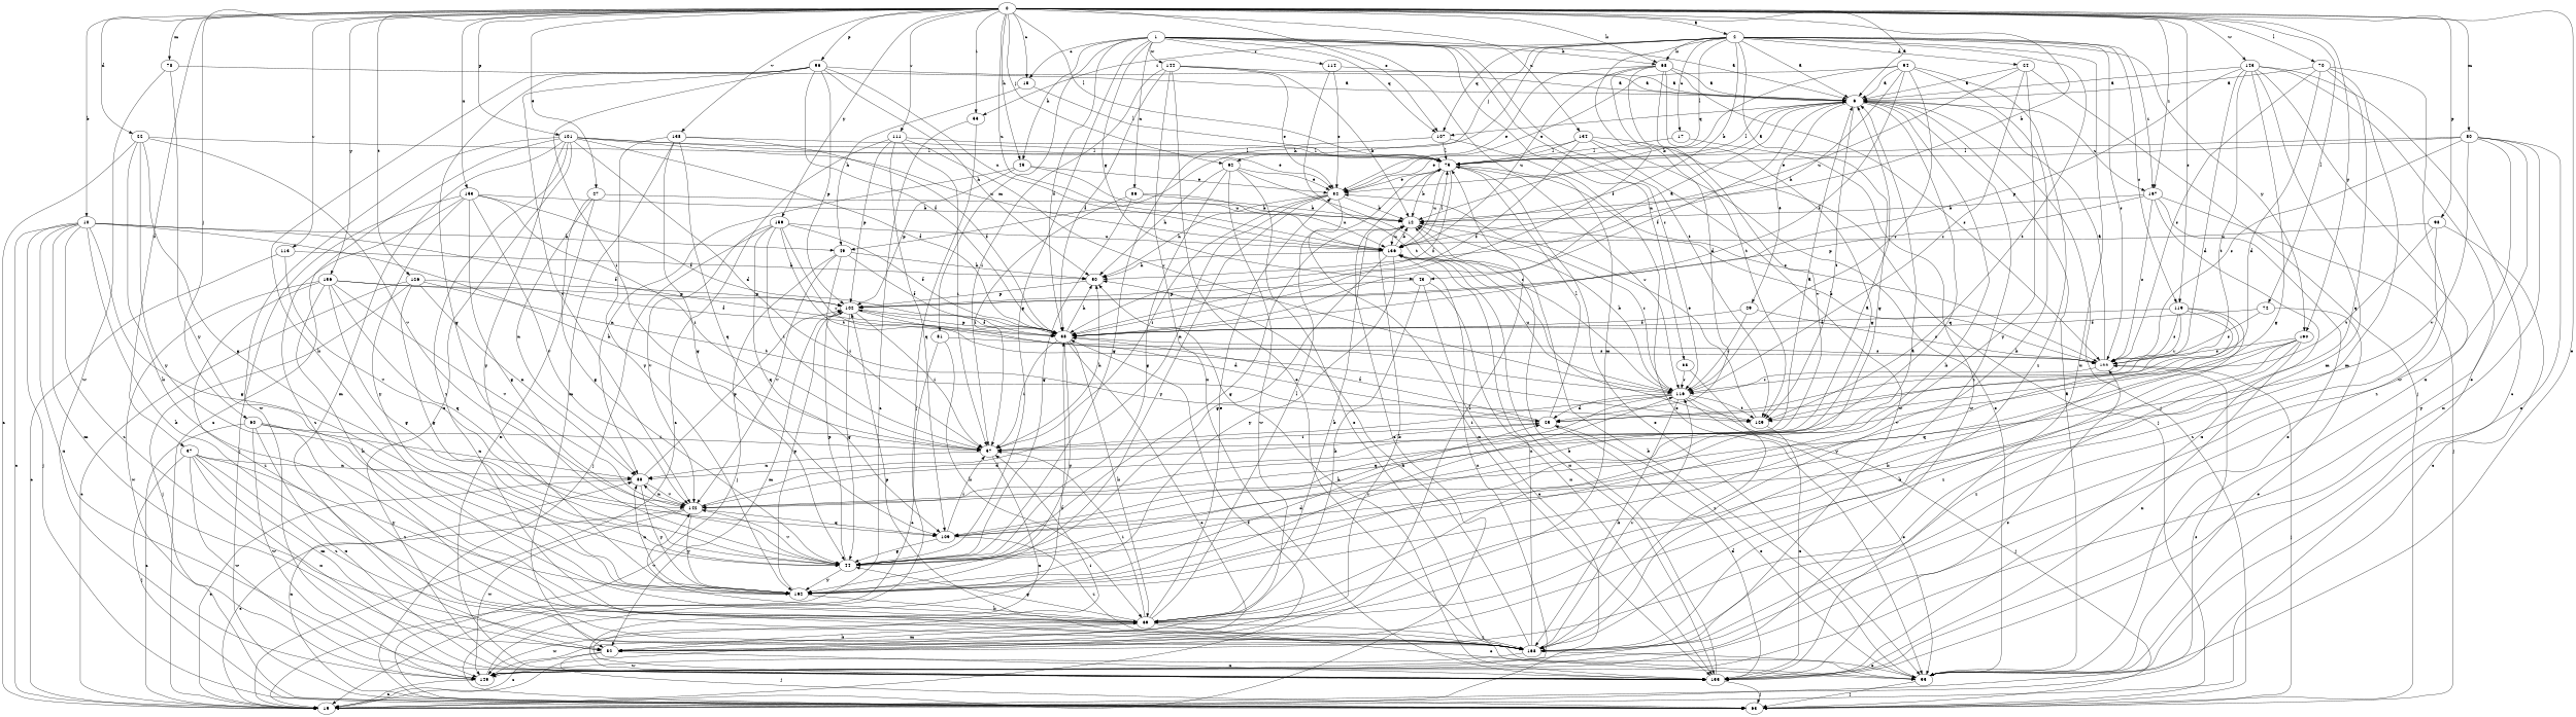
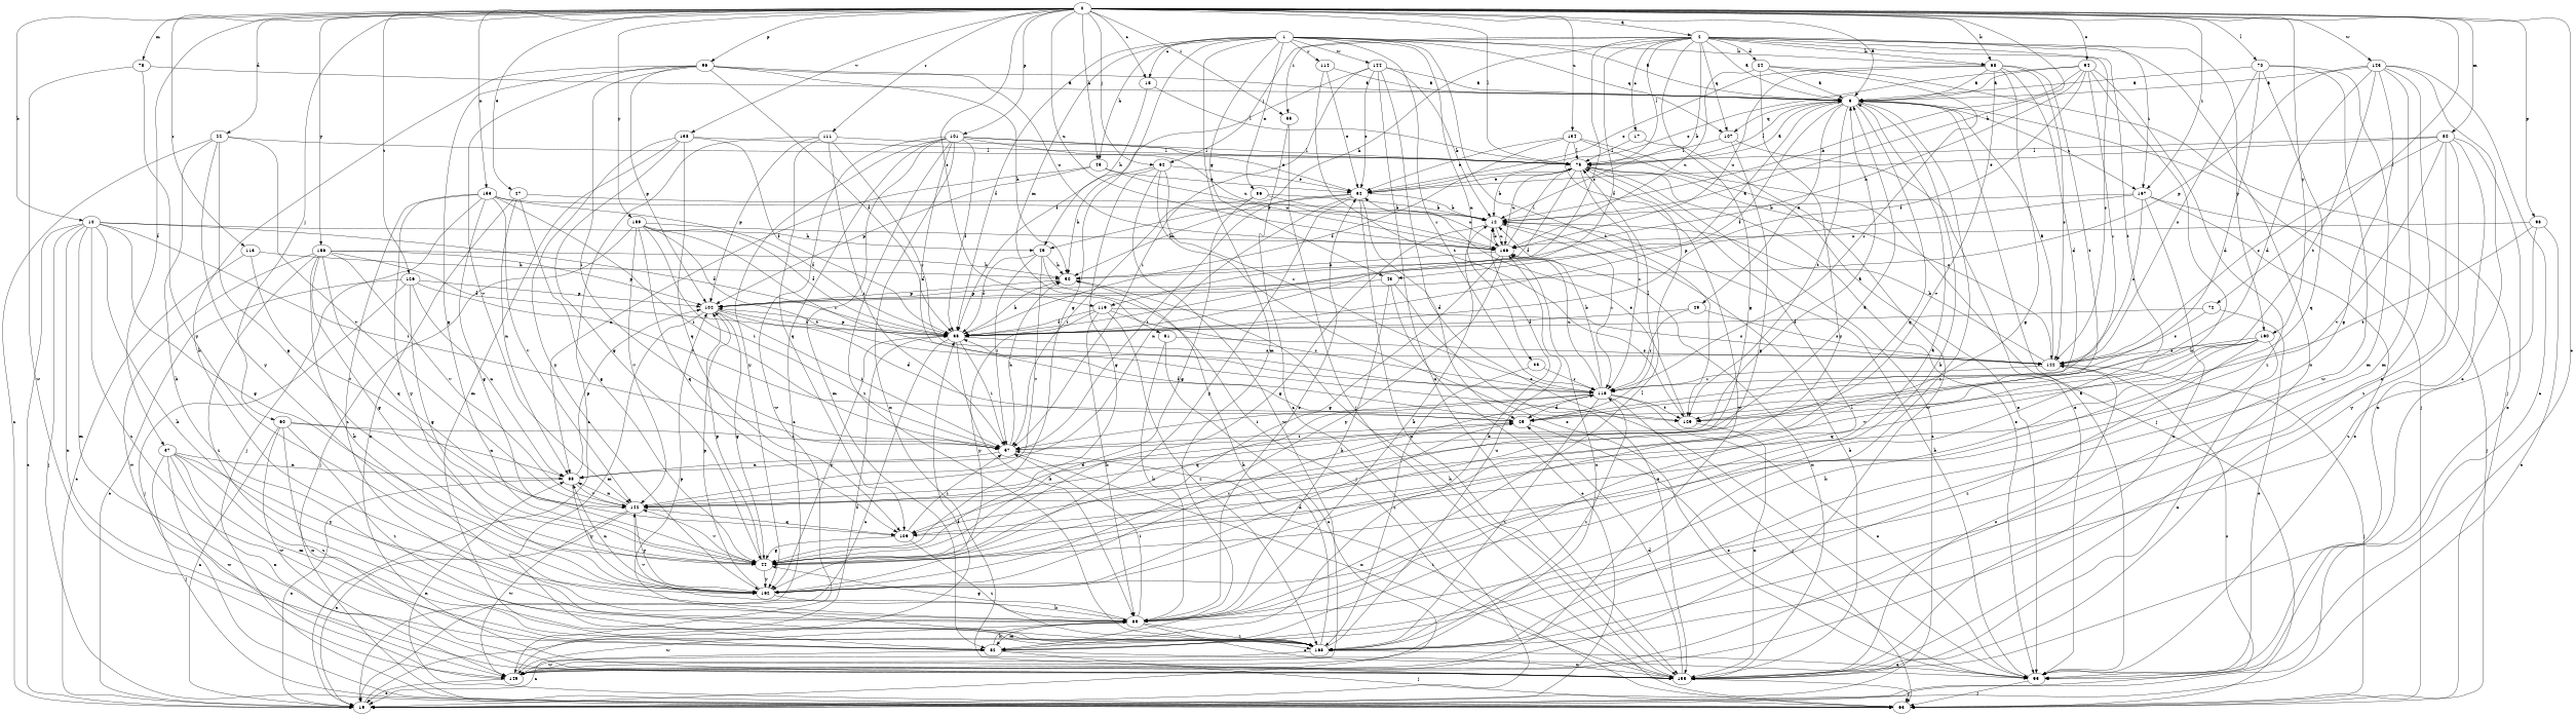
  strict digraph {
    0
    2
    6
    10
    12
    15
    22
    27
    37
    45
    55
    60
    62
    68
    70
    72
    75
    78
    80
    94
    95
    96
    98
    101
    111
    113
    119
    126
    134
    136
    138
    143
    153
    156
    159
    160
    167
    38
    44
    107
    129
    17
    24
    49
    122
    155
    43
    29
    63
    69
    109
    168
    82
    19
    57
    116
    142
    162
    88
    149
    32
    102
    50
    25
    1
    81
    85
    86
    114
    144
    0 -> 2 [label=a]
    0 -> 6 [label=a]
    0 -> 10 [label=b]
    0 -> 12 [label=b]
    0 -> 15 [label=c]
    0 -> 22 [label=d]
    0 -> 27 [label=e]
    0 -> 37 [label=f]
    0 -> 45 [label=h]
    0 -> 55 [label=i]
    0 -> 60 [label=j]
    0 -> 62 [label=j]
    0 -> 68 [label=k]
    0 -> 70 [label=l]
    0 -> 72 [label=l]
    0 -> 75 [label=l]
    0 -> 78 [label=m]
    0 -> 80 [label=m]
-   0 -> 107 [label=o]
+   0 -> 94 [label=o]
    0 -> 95 [label=o]
    0 -> 96 [label=p]
    0 -> 98 [label=p]
    0 -> 101 [label=p]
    0 -> 111 [label=r]
    0 -> 113 [label=r]
    0 -> 119 [label=s]
    0 -> 126 [label=t]
    0 -> 134 [label=u]
    0 -> 136 [label=u]
    0 -> 138 [label=v]
    0 -> 143 [label=w]
    0 -> 153 [label=x]
    0 -> 156 [label=y]
    0 -> 159 [label=y]
    0 -> 160 [label=y]
    0 -> 167 [label=z]
    2 -> 6 [label=a]
    2 -> 12 [label=b]
    2 -> 55 [label=i]
    2 -> 62 [label=j]
    2 -> 68 [label=k]
    2 -> 75 [label=l]
    2 -> 119 [label=s]
    2 -> 160 [label=y]
    2 -> 167 [label=z]
    2 -> 38 [label=f]
    2 -> 44 [label=g]
    2 -> 107 [label=q]
    2 -> 129 [label=t]
    2 -> 17 [label=c]
    2 -> 24 [label=d]
    2 -> 49 [label=h]
    2 -> 122 [label=s]
    2 -> 155 [label=x]
    6 -> 75 [label=l]
    6 -> 167 [label=z]
    6 -> 38 [label=f]
    6 -> 107 [label=q]
    6 -> 129 [label=t]
    6 -> 43 [label=a]
    6 -> 29 [label=e]
    6 -> 63 [label=j]
    6 -> 69 [label=k]
    6 -> 109 [label=q]
    6 -> 168 [label=z]
    10 -> 38 [label=f]
    10 -> 44 [label=g]
    10 -> 49 [label=h]
    10 -> 155 [label=x]
    10 -> 63 [label=j]
    10 -> 69 [label=k]
    10 -> 168 [label=z]
    10 -> 82 [label=m]
    10 -> 19 [label=c]
-   10 -> 57 [label=h]
+   10 -> 57 [label=i]
    12 -> 136 [label=u]
    12 -> 44 [label=g]
    12 -> 116 [label=r]
    15 -> 75 [label=l]
    15 -> 49 [label=h]
    22 -> 75 [label=l]
    22 -> 44 [label=g]
    22 -> 69 [label=k]
    22 -> 19 [label=c]
    22 -> 142 [label=v]
    22 -> 162 [label=y]
    27 -> 12 [label=b]
    27 -> 44 [label=g]
    27 -> 155 [label=x]
    27 -> 88 [label=n]
    37 -> 155 [label=x]
    37 -> 63 [label=j]
    37 -> 168 [label=z]
    37 -> 82 [label=m]
    37 -> 162 [label=y]
    37 -> 88 [label=n]
    37 -> 149 [label=w]
    45 -> 136 [label=u]
    45 -> 88 [label=n]
    45 -> 32 [label=e]
    45 -> 102 [label=p]
    55 -> 63 [label=j]
    55 -> 19 [label=c]
    60 -> 155 [label=x]
    60 -> 168 [label=z]
    60 -> 19 [label=c]
    60 -> 57 [label=i]
    60 -> 88 [label=n]
    60 -> 149 [label=w]
    62 -> 95 [label=o]
    62 -> 44 [label=g]
    62 -> 116 [label=r]
    62 -> 149 [label=w]
    62 -> 32 [label=e]
    62 -> 50 [label=h]
    68 -> 6 [label=a]
    68 -> 136 [label=u]
    68 -> 44 [label=g]
    68 -> 129 [label=t]
    68 -> 122 [label=s]
    68 -> 142 [label=v]
    68 -> 32 [label=e]
    68 -> 25 [label=d]
    70 -> 6 [label=a]
    70 -> 122 [label=s]
    70 -> 109 [label=q]
    70 -> 82 [label=m]
    70 -> 149 [label=w]
    70 -> 25 [label=d]
    72 -> 95 [label=o]
    72 -> 38 [label=f]
    72 -> 122 [label=s]
    75 -> 6 [label=a]
    75 -> 12 [label=b]
    75 -> 95 [label=o]
    75 -> 136 [label=u]
    75 -> 38 [label=f]
    75 -> 122 [label=s]
    75 -> 19 [label=c]
    75 -> 116 [label=r]
    75 -> 32 [label=e]
    78 -> 6 [label=a]
    78 -> 162 [label=y]
    78 -> 149 [label=w]
    80 -> 75 [label=l]
    80 -> 95 [label=o]
    80 -> 122 [label=s]
    80 -> 155 [label=x]
    80 -> 168 [label=z]
    80 -> 142 [label=v]
    80 -> 149 [label=y]
    80 -> 32 [label=e]
    94 -> 6 [label=a]
    94 -> 12 [label=b]
    94 -> 38 [label=f]
    94 -> 69 [label=k]
    94 -> 168 [label=z]
    94 -> 116 [label=r]
    94 -> 32 [label=e]
    94 -> 50 [label=h]
    95 -> 6 [label=a]
    95 -> 12 [label=b]
    95 -> 63 [label=j]
    96 -> 6 [label=a]
    96 -> 136 [label=u]
    96 -> 38 [label=f]
    96 -> 44 [label=g]
    96 -> 69 [label=k]
    96 -> 57 [label=i]
    96 -> 142 [label=v]
    96 -> 102 [label=p]
    96 -> 50 [label=h]
    98 -> 136 [label=u]
    98 -> 129 [label=t]
    98 -> 168 [label=z]
    98 -> 19 [label=c]
    101 -> 75 [label=l]
    101 -> 136 [label=u]
    101 -> 38 [label=f]
    101 -> 155 [label=x]
    101 -> 168 [label=z]
    101 -> 82 [label=m]
    101 -> 19 [label=c]
    101 -> 162 [label=y]
    101 -> 149 [label=w]
    101 -> 32 [label=e]
    101 -> 25 [label=d]
    111 -> 75 [label=l]
    111 -> 109 [label=q]
    111 -> 19 [label=c]
    111 -> 57 [label=i]
    111 -> 116 [label=r]
    111 -> 102 [label=p]
    113 -> 19 [label=c]
    113 -> 142 [label=v]
    113 -> 50 [label=h]
    119 -> 38 [label=f]
    119 -> 122 [label=s]
    119 -> 69 [label=k]
    119 -> 168 [label=z]
    119 -> 116 [label=r]
    119 -> 162 [label=y]
    126 -> 44 [label=g]
    126 -> 129 [label=t]
    126 -> 63 [label=j]
    126 -> 19 [label=c]
    126 -> 88 [label=n]
    126 -> 102 [label=p]
    134 -> 75 [label=l]
    134 -> 95 [label=o]
    134 -> 38 [label=f]
    134 -> 63 [label=j]
    134 -> 149 [label=w]
    134 -> 32 [label=e]
    136 -> 12 [label=b]
    136 -> 75 [label=l]
    136 -> 44 [label=g]
    136 -> 155 [label=x]
    136 -> 162 [label=y]
    136 -> 50 [label=h]
    138 -> 75 [label=l]
    138 -> 38 [label=f]
    138 -> 44 [label=g]
    138 -> 109 [label=q]
    138 -> 82 [label=m]
    138 -> 162 [label=y]
    143 -> 6 [label=a]
    143 -> 95 [label=o]
    143 -> 44 [label=g]
    143 -> 129 [label=t]
    143 -> 155 [label=x]
    143 -> 82 [label=m]
    143 -> 19 [label=c]
    143 -> 102 [label=p]
    143 -> 25 [label=d]
    153 -> 12 [label=b]
    153 -> 38 [label=f]
    153 -> 44 [label=g]
    153 -> 63 [label=j]
    153 -> 168 [label=z]
    153 -> 57 [label=i]
    153 -> 142 [label=v]
    153 -> 162 [label=y]
    156 -> 38 [label=f]
    156 -> 44 [label=g]
    156 -> 69 [label=k]
    156 -> 109 [label=q]
    156 -> 168 [label=z]
    156 -> 142 [label=v]
    156 -> 149 [label=w]
    156 -> 102 [label=p]
+   156 -> 50 [label=h]
    159 -> 136 [label=u]
    159 -> 38 [label=f]
    159 -> 129 [label=t]
    159 -> 63 [label=j]
    159 -> 109 [label=q]
    159 -> 57 [label=i]
    159 -> 116 [label=r]
    159 -> 142 [label=v]
    160 -> 122 [label=s]
    160 -> 155 [label=x]
    160 -> 69 [label=k]
    160 -> 109 [label=q]
    160 -> 168 [label=z]
    160 -> 142 [label=v]
    167 -> 12 [label=b]
    167 -> 95 [label=o]
    167 -> 122 [label=s]
    167 -> 155 [label=x]
    167 -> 63 [label=j]
    167 -> 102 [label=p]
    38 -> 122 [label=s]
    38 -> 69 [label=k]
    38 -> 19 [label=c]
    38 -> 57 [label=i]
    38 -> 162 [label=y]
    38 -> 102 [label=p]
    38 -> 50 [label=h]
    44 -> 142 [label=v]
    44 -> 162 [label=y]
    44 -> 102 [label=p]
    107 -> 75 [label=l]
    107 -> 95 [label=o]
    107 -> 44 [label=g]
    129 -> 155 [label=x]
    129 -> 32 [label=e]
    17 -> 75 [label=l]
    17 -> 149 [label=w]
    24 -> 6 [label=a]
    24 -> 136 [label=u]
    24 -> 63 [label=j]
    24 -> 116 [label=r]
    24 -> 162 [label=y]
    49 -> 38 [label=f]
    49 -> 63 [label=j]
    49 -> 57 [label=i]
    49 -> 142 [label=v]
    49 -> 50 [label=h]
    122 -> 6 [label=a]
    122 -> 12 [label=b]
    122 -> 63 [label=j]
    122 -> 116 [label=r]
    155 -> 12 [label=b]
    155 -> 122 [label=s]
    155 -> 63 [label=j]
    155 -> 57 [label=i]
    155 -> 50 [label=h]
    155 -> 25 [label=d]
    43 -> 155 [label=x]
    43 -> 69 [label=k]
    43 -> 19 [label=c]
    43 -> 102 [label=p]
    29 -> 38 [label=f]
    29 -> 122 [label=s]
    29 -> 116 [label=r]
    63 -> 88 [label=n]
    69 -> 12 [label=b]
    69 -> 75 [label=l]
    69 -> 95 [label=o]
    69 -> 44 [label=g]
    69 -> 168 [label=z]
    69 -> 82 [label=m]
    69 -> 57 [label=i]
    69 -> 142 [label=v]
    69 -> 149 [label=w]
    69 -> 32 [label=e]
    109 -> 44 [label=g]
    109 -> 168 [label=z]
    109 -> 57 [label=i]
    168 -> 95 [label=o]
    168 -> 136 [label=u]
    168 -> 116 [label=r]
    168 -> 149 [label=w]
    168 -> 102 [label=p]
    168 -> 50 [label=h]
    82 -> 12 [label=b]
    82 -> 75 [label=l]
    82 -> 155 [label=x]
    82 -> 63 [label=j]
    82 -> 69 [label=k]
    82 -> 19 [label=c]
    19 -> 38 [label=f]
    19 -> 122 [label=s]
    57 -> 6 [label=a]
    57 -> 155 [label=x]
    57 -> 88 [label=n]
    57 -> 50 [label=h]
    116 -> 12 [label=b]
    116 -> 95 [label=o]
    116 -> 136 [label=u]
    116 -> 129 [label=t]
    116 -> 63 [label=j]
    116 -> 109 [label=q]
-   116 -> 168 [label=k]
+   116 -> 168 [label=z]
    116 -> 57 [label=i]
    116 -> 25 [label=d]
    142 -> 6 [label=a]
    142 -> 109 [label=q]
    142 -> 19 [label=c]
    142 -> 162 [label=y]
    142 -> 88 [label=n]
    142 -> 149 [label=w]
    142 -> 25 [label=d]
    162 -> 6 [label=a]
    162 -> 69 [label=k]
    162 -> 116 [label=r]
    162 -> 88 [label=n]
    162 -> 102 [label=p]
    162 -> 25 [label=d]
    88 -> 19 [label=c]
    88 -> 142 [label=v]
    88 -> 162 [label=y]
    88 -> 102 [label=p]
    149 -> 136 [label=u]
    149 -> 38 [label=f]
    149 -> 19 [label=c]
    32 -> 12 [label=b]
    32 -> 155 [label=x]
    32 -> 57 [label=i]
    32 -> 162 [label=y]
    32 -> 88 [label=n]
    32 -> 50 [label=h]
+   32 -> 25 [label=d]
    102 -> 38 [label=f]
    102 -> 44 [label=g]
    102 -> 82 [label=m]
    102 -> 57 [label=i]
    102 -> 25 [label=d]
    50 -> 102 [label=p]
    25 -> 75 [label=l]
    25 -> 95 [label=o]
    25 -> 38 [label=f]
    25 -> 57 [label=i]
    1 -> 6 [label=a]
    1 -> 15 [label=c]
    1 -> 45 [label=h]
    1 -> 68 [label=k]
    1 -> 38 [label=f]
    1 -> 44 [label=g]
    1 -> 107 [label=q]
    1 -> 129 [label=t]
    1 -> 43 [label=g]
    1 -> 82 [label=m]
    1 -> 116 [label=r]
    1 -> 81 [label=m]
    1 -> 85 [label=n]
    1 -> 86 [label=n]
    1 -> 114 [label=r]
    1 -> 144 [label=w]
    81 -> 122 [label=s]
    81 -> 69 [label=k]
    81 -> 19 [label=c]
    85 -> 168 [label=z]
    85 -> 116 [label=r]
    86 -> 12 [label=b]
    86 -> 136 [label=u]
    86 -> 44 [label=g]
    86 -> 57 [label=i]
    114 -> 6 [label=a]
    114 -> 129 [label=t]
    114 -> 32 [label=e]
    144 -> 6 [label=a]
    144 -> 12 [label=b]
    144 -> 95 [label=o]
    144 -> 38 [label=f]
    144 -> 155 [label=x]
    144 -> 57 [label=i]
    144 -> 32 [label=e]
  }
